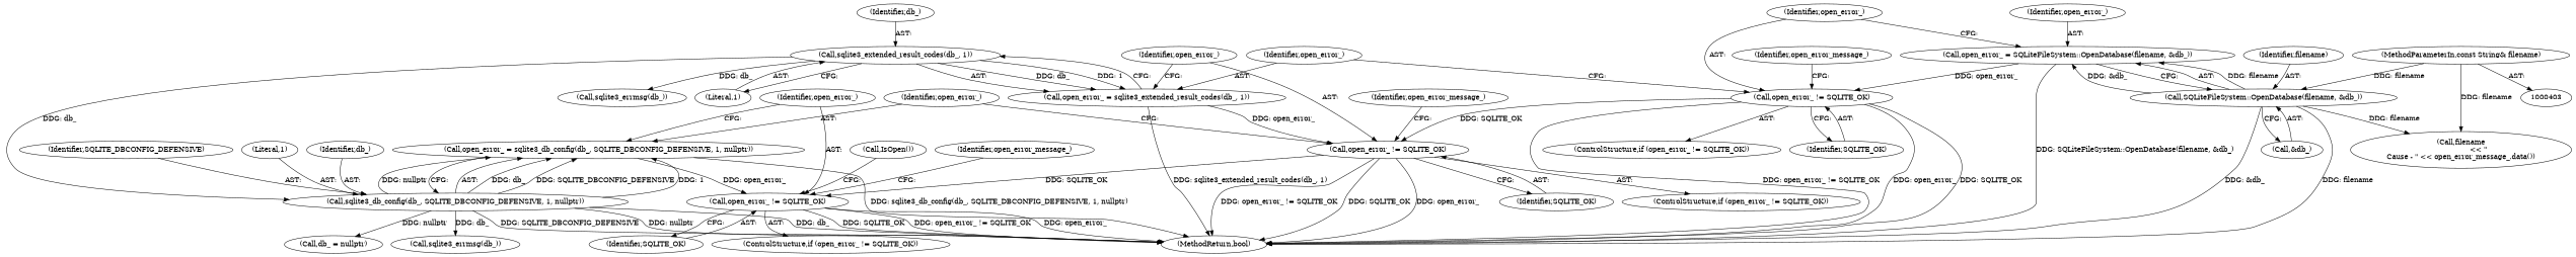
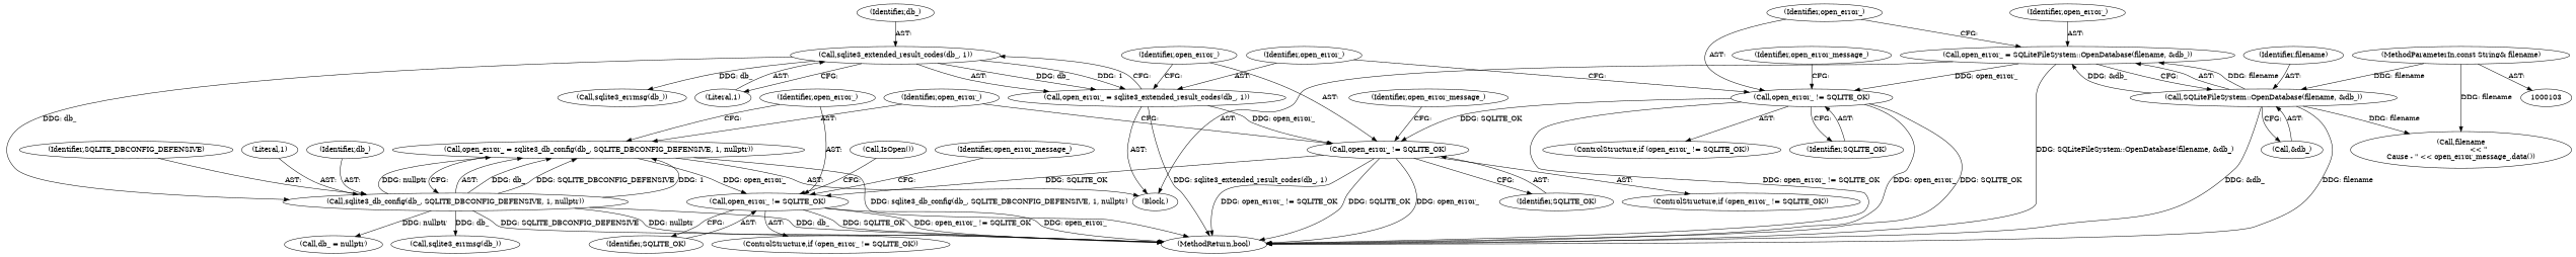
  digraph {
    n1 [label="(Call,open_error_ != SQLITE_OK)"]
    n2 [label="(Identifier,SQLITE_OK)"]
    n3 [label="(ControlStructure,if (open_error_ != SQLITE_OK))"]
    n4 [label="(MethodReturn,bool)"]
    n5 [label="(Call,open_error_ = sqlite3_db_config(db_, SQLITE_DBCONFIG_DEFENSIVE, 1, nullptr))"]
    n6 [label="(Call,sqlite3_db_config(db_, SQLITE_DBCONFIG_DEFENSIVE, 1, nullptr))"]
+   n7 [label="(Block,)"]
    n8 [label="(Call,db_ = nullptr)"]
    n9 [label="(Call,sqlite3_errmsg(db_))"]
    n10 [label="(Call,sqlite3_extended_result_codes(db_, 1))"]
    n11 [label="(Call,open_error_ = sqlite3_extended_result_codes(db_, 1))"]
    n12 [label="(Call,sqlite3_errmsg(db_))"]
    n13 [label="(Literal,1)"]
    n14 [label="(Call,open_error_ != SQLITE_OK)"]
    n15 [label="(Identifier,SQLITE_OK)"]
    n16 [label="(ControlStructure,if (open_error_ != SQLITE_OK))"]
    n17 [label="(Call,open_error_ != SQLITE_OK)"]
    n18 [label="(ControlStructure,if (open_error_ != SQLITE_OK))"]
    n19 [label="(Identifier,SQLITE_OK)"]
    n20 [label="(Call,open_error_ = SQLiteFileSystem::OpenDatabase(filename, &db_))"]
    n21 [label="(Call,SQLiteFileSystem::OpenDatabase(filename, &db_))"]
    n22 [label="(Call,filename\n                << \"\nCause - \" << open_error_message_.data())"]
    n23 [label="(Call,&db_)"]
    n24 [label="(MethodParameterIn,const String& filename)"]
-   1000103 [label=1000403]
+   1000103
    n26 [label="(Identifier,SQLITE_DBCONFIG_DEFENSIVE)"]
    n27 [label="(Identifier,open_error_)"]
    n28 [label="(Identifier,open_error_)"]
    n29 [label="(Identifier,open_error_message_)"]
    n30 [label="(Call,IsOpen())"]
    n31 [label="(Literal,1)"]
    n32 [label="(Identifier,open_error_)"]
    n33 [label="(Identifier,open_error_)"]
    n34 [label="(Identifier,open_error_)"]
    n35 [label="(Identifier,db_)"]
    n36 [label="(Identifier,open_error_message_)"]
    n37 [label="(Identifier,filename)"]
    n38 [label="(Identifier,db_)"]
    n39 [label="(Identifier,open_error_)"]
    n40 [label="(Identifier,open_error_message_)"]
    n1 -> n2 [label="CFG: "]
    n1 -> n3 [label="AST: "]
    n1 -> n4 [label="DDG: open_error_"]
    n1 -> n4 [label="DDG: SQLITE_OK"]
    n1 -> n4 [label="DDG: open_error_ != SQLITE_OK"]
    n2 -> n1 [label="AST: "]
    n5 -> n1 [label="DDG: open_error_"]
    n5 -> n4 [label="DDG: sqlite3_db_config(db_, SQLITE_DBCONFIG_DEFENSIVE, 1, nullptr)"]
    n5 -> n6 [label="CFG: "]
+   n5 -> n7 [label="AST: "]
    n6 -> n4 [label="DDG: db_"]
    n6 -> n4 [label="DDG: SQLITE_DBCONFIG_DEFENSIVE"]
    n6 -> n4 [label="DDG: nullptr"]
    n6 -> n5 [label="AST: "]
    n6 -> n5 [label="DDG: db_"]
    n6 -> n5 [label="DDG: SQLITE_DBCONFIG_DEFENSIVE"]
    n6 -> n5 [label="DDG: 1"]
    n6 -> n5 [label="DDG: nullptr"]
    n6 -> n8 [label="DDG: nullptr"]
    n6 -> n9 [label="DDG: db_"]
    n10 -> n6 [label="DDG: db_"]
    n10 -> n11 [label="AST: "]
    n10 -> n11 [label="DDG: db_"]
    n10 -> n11 [label="DDG: 1"]
    n10 -> n12 [label="DDG: db_"]
    n10 -> n13 [label="CFG: "]
    n11 -> n4 [label="DDG: sqlite3_extended_result_codes(db_, 1)"]
+   n11 -> n7 [label="AST: "]
    n11 -> n10 [label="CFG: "]
    n11 -> n14 [label="DDG: open_error_"]
    n13 -> n10 [label="AST: "]
    n14 -> n1 [label="DDG: SQLITE_OK"]
    n14 -> n4 [label="DDG: open_error_"]
    n14 -> n4 [label="DDG: open_error_ != SQLITE_OK"]
    n14 -> n4 [label="DDG: SQLITE_OK"]
    n14 -> n15 [label="CFG: "]
    n14 -> n16 [label="AST: "]
    n15 -> n14 [label="AST: "]
    n17 -> n4 [label="DDG: open_error_ != SQLITE_OK"]
    n17 -> n4 [label="DDG: open_error_"]
    n17 -> n4 [label="DDG: SQLITE_OK"]
    n17 -> n14 [label="DDG: SQLITE_OK"]
    n17 -> n18 [label="AST: "]
    n17 -> n19 [label="CFG: "]
    n19 -> n17 [label="AST: "]
    n20 -> n4 [label="DDG: SQLiteFileSystem::OpenDatabase(filename, &db_)"]
+   n20 -> n7 [label="AST: "]
    n20 -> n17 [label="DDG: open_error_"]
    n20 -> n21 [label="CFG: "]
    n21 -> n4 [label="DDG: filename"]
    n21 -> n4 [label="DDG: &db_"]
    n21 -> n20 [label="AST: "]
    n21 -> n20 [label="DDG: filename"]
    n21 -> n20 [label="DDG: &db_"]
    n21 -> n22 [label="DDG: filename"]
    n21 -> n23 [label="CFG: "]
    n23 -> n21 [label="AST: "]
    n24 -> n21 [label="DDG: filename"]
    n24 -> n22 [label="DDG: filename"]
    n24 -> 1000103 [label="AST: "]
    n26 -> n6 [label="AST: "]
    n27 -> n5 [label="AST: "]
    n27 -> n14 [label="CFG: "]
    n28 -> n20 [label="AST: "]
    n29 -> n14 [label="CFG: "]
    n30 -> n1 [label="CFG: "]
    n31 -> n6 [label="AST: "]
    n32 -> n11 [label="CFG: "]
    n32 -> n14 [label="AST: "]
    n33 -> n11 [label="AST: "]
    n33 -> n17 [label="CFG: "]
    n34 -> n17 [label="AST: "]
    n34 -> n20 [label="CFG: "]
    n35 -> n6 [label="AST: "]
    n36 -> n1 [label="CFG: "]
    n37 -> n21 [label="AST: "]
    n38 -> n10 [label="AST: "]
    n39 -> n1 [label="AST: "]
    n39 -> n5 [label="CFG: "]
    n40 -> n17 [label="CFG: "]
  }
